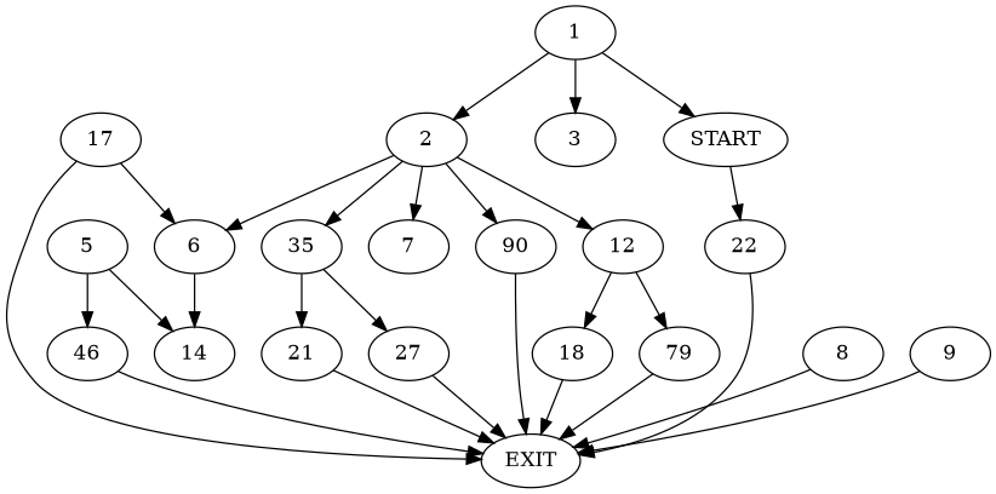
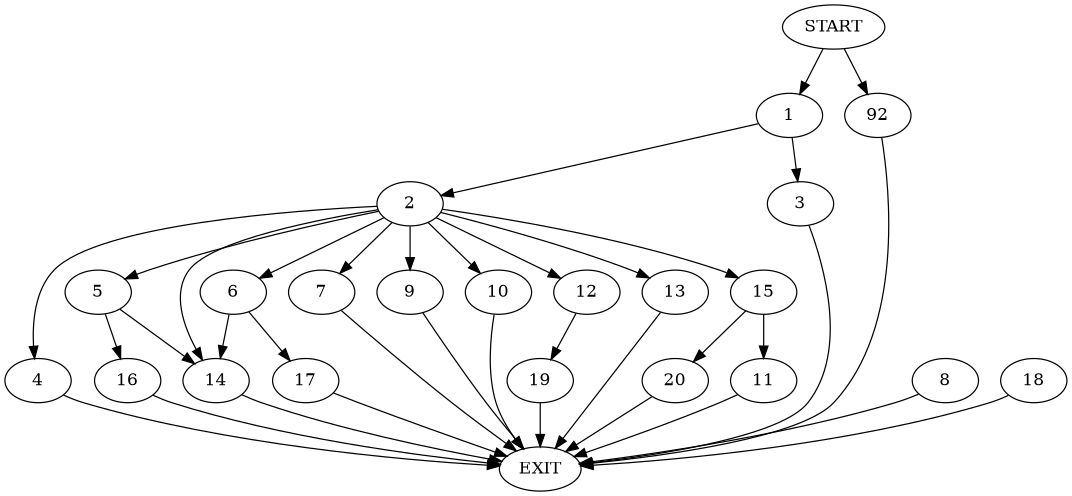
  digraph {
    n1 [label=START]
    1
-   22
+   22 [label=92]
    2
    3
    n6 [label=EXIT]
+   4
    5
    6
    7
    9
-   10 [label=90]
+   10
    12
+   13
    14
-   15 [label=35]
-   16 [label=46]
+   15
+   16
    17
    8
    18
-   19 [label=79]
-   20 [label=27]
-   21
-   1 -> n1
+   19
+   20
+   21 [label=11]
+   n1 -> 1
    n1 -> 22
    1 -> 2
    1 -> 3
    22 -> n6
+   2 -> 4
+   2 -> 5
    2 -> 6
    2 -> 7
+   2 -> 9
    2 -> 10
    2 -> 12
+   2 -> 13
+   2 -> 14
    2 -> 15
+   3 -> n6
+   4 -> n6
    5 -> 14
    5 -> 16
    6 -> 14
-   17 -> 6
+   6 -> 17
+   7 -> n6
    9 -> n6
    10 -> n6
-   12 -> 18
    12 -> 19
+   13 -> n6
+   14 -> n6
    15 -> 20
    15 -> 21
    16 -> n6
    17 -> n6
    8 -> n6
    18 -> n6
    19 -> n6
    20 -> n6
    21 -> n6
  }
